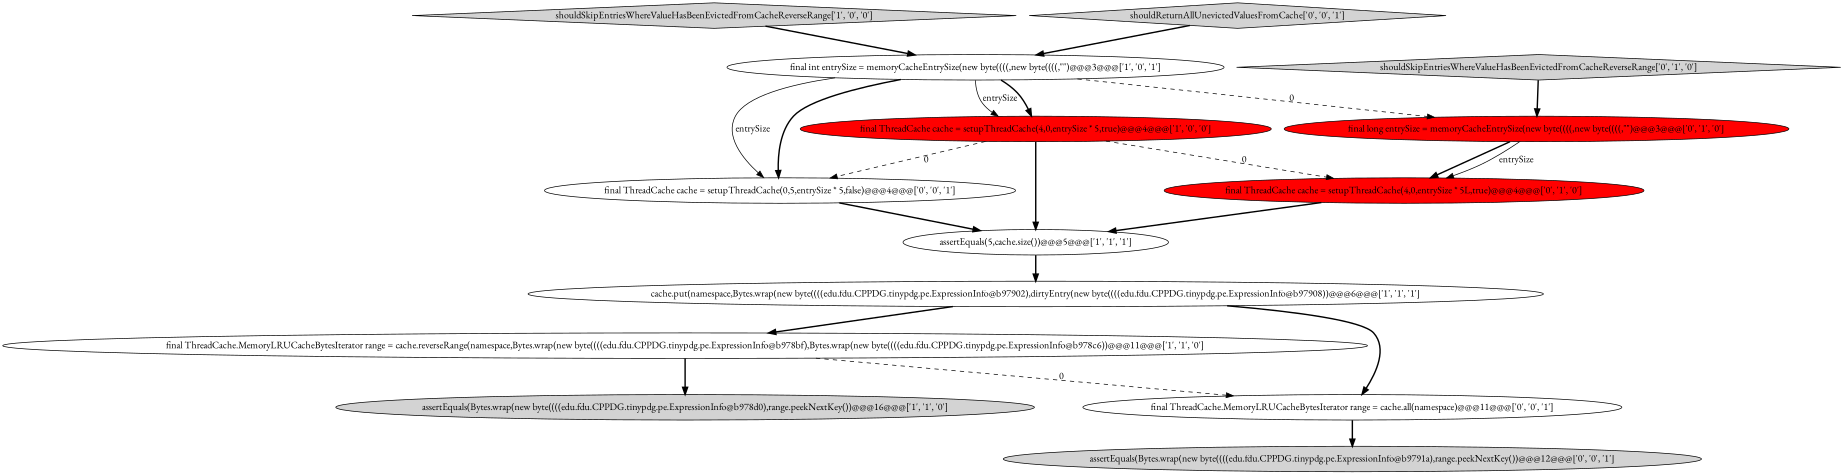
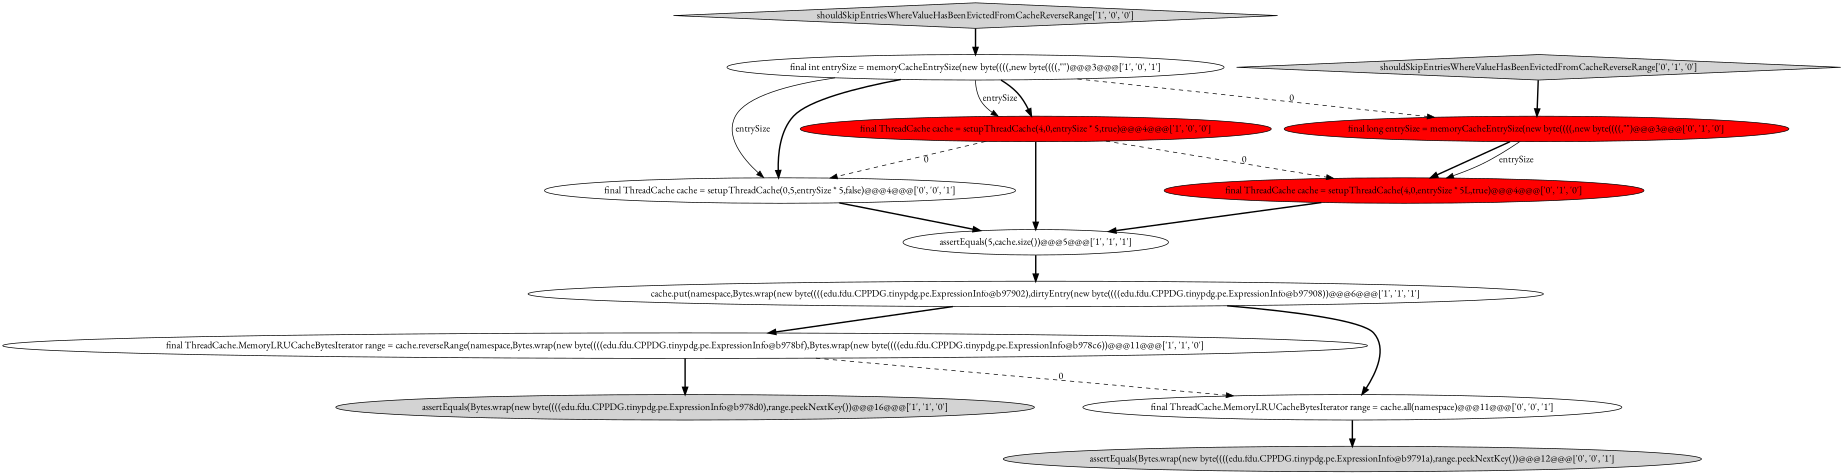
  digraph {
    fontname="EB Garamond"
    node [fillcolor=white shape=ellipse style=filled fontname="EB Garamond"]
    edge [style=bold fontname="EB Garamond"]
    n1 [label="final int entrySize = memoryCacheEntrySize(new byte((((,new byte((((,\"\")@@@3@@@['1', '0', '1']"]
    n2 [label="final ThreadCache cache = setupThreadCache(0,5,entrySize * 5,false)@@@4@@@['0', '0', '1']"]
    n3 [fillcolor=red label="final ThreadCache cache = setupThreadCache(4,0,entrySize * 5,true)@@@4@@@['1', '0', '0']"]
    n4 [fillcolor=red label="final long entrySize = memoryCacheEntrySize(new byte((((,new byte((((,\"\")@@@3@@@['0', '1', '0']"]
    n5 [fillcolor=lightgray label="shouldSkipEntriesWhereValueHasBeenEvictedFromCacheReverseRange['0', '1', '0']" shape=diamond]
    n6 [fillcolor=red label="final ThreadCache cache = setupThreadCache(4,0,entrySize * 5L,true)@@@4@@@['0', '1', '0']"]
    n7 [label="assertEquals(5,cache.size())@@@5@@@['1', '1', '1']"]
    n8 [label="final ThreadCache.MemoryLRUCacheBytesIterator range = cache.reverseRange(namespace,Bytes.wrap(new byte((((edu.fdu.CPPDG.tinypdg.pe.ExpressionInfo@b978bf),Bytes.wrap(new byte((((edu.fdu.CPPDG.tinypdg.pe.ExpressionInfo@b978c6))@@@11@@@['1', '1', '0']"]
    n9 [fillcolor=lightgray label="assertEquals(Bytes.wrap(new byte((((edu.fdu.CPPDG.tinypdg.pe.ExpressionInfo@b978d0),range.peekNextKey())@@@16@@@['1', '1', '0']"]
    n10 [label="final ThreadCache.MemoryLRUCacheBytesIterator range = cache.all(namespace)@@@11@@@['0', '0', '1']"]
    n11 [fillcolor=lightgray label="assertEquals(Bytes.wrap(new byte((((edu.fdu.CPPDG.tinypdg.pe.ExpressionInfo@b9791a),range.peekNextKey())@@@12@@@['0', '0', '1']"]
    n12 [fillcolor=lightgray label="shouldSkipEntriesWhereValueHasBeenEvictedFromCacheReverseRange['1', '0', '0']" shape=diamond]
    n13 [label="cache.put(namespace,Bytes.wrap(new byte((((edu.fdu.CPPDG.tinypdg.pe.ExpressionInfo@b97902),dirtyEntry(new byte((((edu.fdu.CPPDG.tinypdg.pe.ExpressionInfo@b97908))@@@6@@@['1', '1', '1']"]
-   n14 [fillcolor=lightgray label="shouldReturnAllUnevictedValuesFromCache['0', '0', '1']" shape=diamond]
    n1 -> n2 [label=entrySize style=solid]
    n1 -> n2
    n1 -> n3 [label=entrySize style=solid]
    n1 -> n3
    n1 -> n4 [label=0 style=dashed]
    n2 -> n7
    n3 -> n2 [label=0 style=dashed]
    n3 -> n6 [label=0 style=dashed]
    n3 -> n7
    n4 -> n6
    n4 -> n6 [label=entrySize style=solid]
    n5 -> n4
    n6 -> n7
    n7 -> n13
    n8 -> n9
    n8 -> n10 [label=0 style=dashed]
    n10 -> n11
    n12 -> n1
    n13 -> n8
    n13 -> n10
-   n14 -> n1
  }
